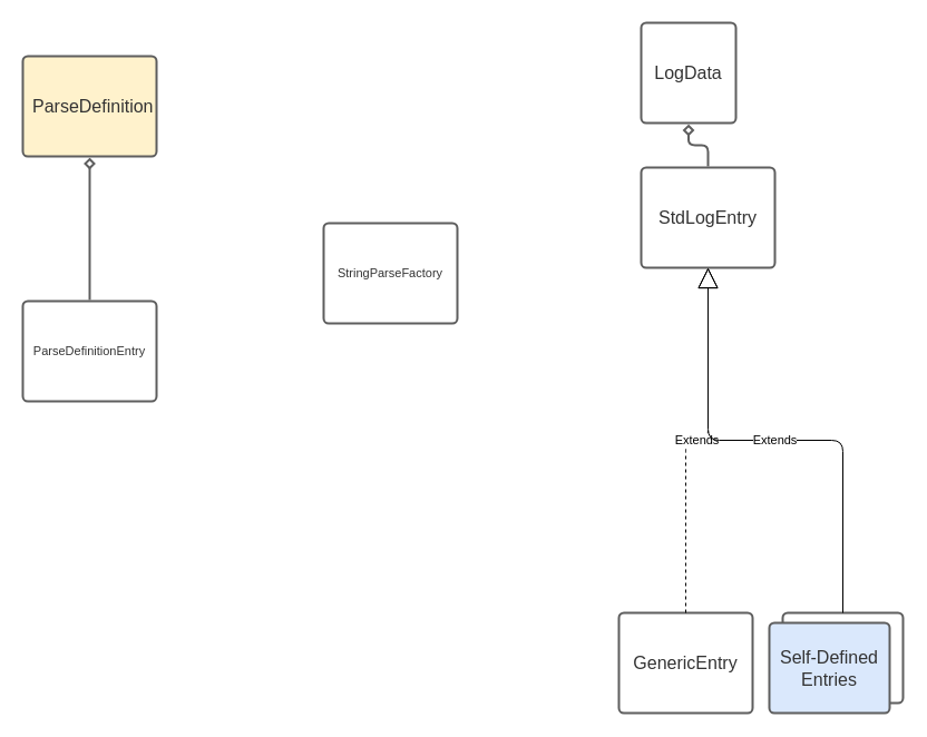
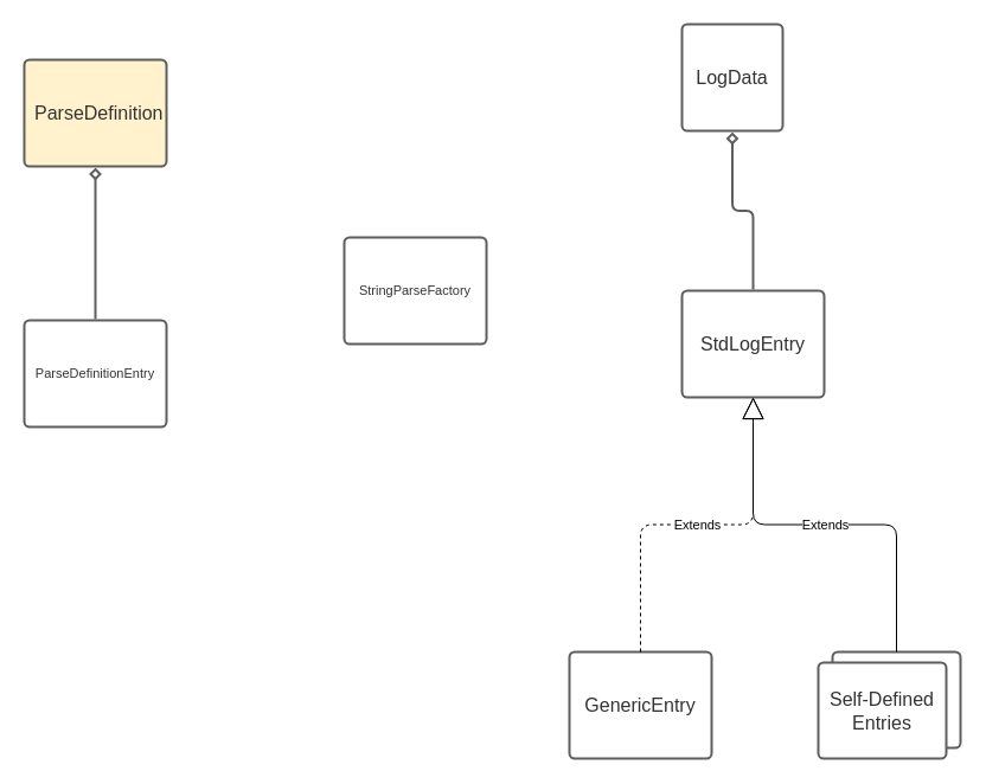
  <mxCell id="0" />
  <mxCell id="1" parent="0" />
  <mxCell id="2" value="ParseDefinitionEntry" style="html=1;overflow=block;blockSpacing=1;whiteSpace=wrap;;whiteSpace=wrap;fontSize=11;fontColor=#333333;spacing=9;strokeColor=#5e5e5e;strokeOpacity=100;rounded=1;absoluteArcSize=1;arcSize=9;strokeWidth=2;" vertex="1" parent="1"><mxGeometry x="20" y="270" width="120" height="90" as="geometry" /></mxCell>
  <mxCell id="3" value="ParseDefinition" style="html=1;overflow=block;blockSpacing=1;whiteSpace=wrap;whiteSpace=wrap;fontSize=16;fontColor=#333333;spacing=9;strokeColor=#5e5e5e;strokeOpacity=100;rounded=1;absoluteArcSize=1;arcSize=9;strokeWidth=2;fillColor=#fff2cc;" vertex="1" parent="1"><mxGeometry x="20" y="50" width="120" height="90" as="geometry" /></mxCell>
- <mxCell id="4" value="StdLogEntry" style="html=1;overflow=block;blockSpacing=1;whiteSpace=wrap;;whiteSpace=wrap;fontSize=16;fontColor=#333333;spacing=9;strokeColor=#5e5e5e;strokeOpacity=100;rounded=1;absoluteArcSize=1;arcSize=9;strokeWidth=2;" vertex="1" parent="1"><mxGeometry x="575" y="150" width="120" height="90" as="geometry" /></mxCell>
- <mxCell id="5" value="GenericEntry" style="html=1;overflow=block;blockSpacing=1;whiteSpace=wrap;;whiteSpace=wrap;fontSize=16;fontColor=#333333;spacing=9;strokeColor=#5e5e5e;strokeOpacity=100;rounded=1;absoluteArcSize=1;arcSize=9;strokeWidth=2;" vertex="1" parent="1"><mxGeometry x="555" y="550" width="120" height="90" as="geometry" /></mxCell>
+ <mxCell id="4" value="StdLogEntry" style="html=1;overflow=block;blockSpacing=1;whiteSpace=wrap;;whiteSpace=wrap;fontSize=16;fontColor=#333333;spacing=9;strokeColor=#5e5e5e;strokeOpacity=100;rounded=1;absoluteArcSize=1;arcSize=9;strokeWidth=2;" vertex="1" parent="1"><mxGeometry x="575" y="245" width="120" height="90" as="geometry" /></mxCell>
+ <mxCell id="5" value="GenericEntry" style="html=1;overflow=block;blockSpacing=1;whiteSpace=wrap;;whiteSpace=wrap;fontSize=16;fontColor=#333333;spacing=9;strokeColor=#5e5e5e;strokeOpacity=100;rounded=1;absoluteArcSize=1;arcSize=9;strokeWidth=2;" vertex="1" parent="1"><mxGeometry x="480" y="550" width="120" height="90" as="geometry" /></mxCell>
  <mxCell id="6" value="" style="html=1;jettySize=18;whiteSpace=wrap;fontSize=11;strokeColor=#5E5E5E;strokeWidth=2;rounded=1;arcSize=12;edgeStyle=orthogonalEdgeStyle;startArrow=diamond;startFill=0;;endArrow=none;;exitX=0.5;exitY=1.013;exitPerimeter=0;entryX=0.5;entryY=-0.012;entryPerimeter=0;" edge="1" parent="1" source="3" target="2"><mxGeometry width="100" height="100" relative="1" as="geometry"><Array as="points" /></mxGeometry></mxCell>
  <mxCell id="7" value="" style="html=1;overflow=block;blockSpacing=1;whiteSpace=wrap;strokeColor=none;fillColor=none;" vertex="1" parent="1"><mxGeometry x="690" y="550" width="120" height="90" as="geometry" /></mxCell>
  <mxCell id="8" value="" style="part=1;whiteSpace=wrap;fontSize=16;fontColor=#333333;spacing=4;strokeColor=#5e5e5e;strokeOpacity=100;rounded=1;absoluteArcSize=1;arcSize=9;strokeWidth=2;" vertex="1" parent="7"><mxGeometry x="12" width="108" height="81" as="geometry" /></mxCell>
- <mxCell id="9" value="Self-Defined Entries" style="part=1;whiteSpace=wrap;fontSize=16;fontColor=#333333;whiteSpace=wrap;spacing=4;strokeColor=#5e5e5e;strokeOpacity=100;rounded=1;absoluteArcSize=1;arcSize=9;strokeWidth=2;fillColor=#dae8fc;" vertex="1" parent="7"><mxGeometry y="9" width="108" height="81" as="geometry" /></mxCell>
+ <mxCell id="9" value="Self-Defined Entries" style="part=1;whiteSpace=wrap;fontSize=16;fontColor=#333333;whiteSpace=wrap;spacing=4;strokeColor=#5e5e5e;strokeOpacity=100;rounded=1;absoluteArcSize=1;arcSize=9;strokeWidth=2;" vertex="1" parent="7"><mxGeometry y="9" width="108" height="81" as="geometry" /></mxCell>
  <mxCell id="10" value="StringParseFactory" style="html=1;overflow=block;blockSpacing=1;whiteSpace=wrap;;whiteSpace=wrap;fontSize=11;fontColor=#333333;spacing=9;strokeColor=#5e5e5e;strokeOpacity=100;rounded=1;absoluteArcSize=1;arcSize=9;strokeWidth=2;" vertex="1" parent="1"><mxGeometry x="290" y="200" width="120" height="90" as="geometry" /></mxCell>
  <mxCell id="11" value="LogData" style="html=1;overflow=block;blockSpacing=1;whiteSpace=wrap;;whiteSpace=wrap;fontSize=16;fontColor=#333333;spacing=9;strokeColor=#5e5e5e;strokeOpacity=100;rounded=1;absoluteArcSize=1;arcSize=9;strokeWidth=2;" vertex="1" parent="1"><mxGeometry x="575" y="20" width="85" height="90" as="geometry" /></mxCell>
  <mxCell id="12" value="" style="html=1;jettySize=18;whiteSpace=wrap;fontSize=11;strokeColor=#5E5E5E;strokeWidth=2;rounded=1;arcSize=12;edgeStyle=orthogonalEdgeStyle;startArrow=diamond;startFill=0;;endArrow=none;;exitX=0.5;exitY=1.013;exitPerimeter=0;entryX=0.5;entryY=-0.012;entryPerimeter=0;" edge="1" parent="1" source="11" target="4"><mxGeometry width="100" height="100" relative="1" as="geometry"><Array as="points" /></mxGeometry></mxCell>
  <mxCell id="13" value="Extends" style="endArrow=block;endSize=16;endFill=0;html=1;entryX=0.5;entryY=1;entryDx=0;entryDy=0;exitX=0.5;exitY=0;exitDx=0;exitDy=0;edgeStyle=orthogonalEdgeStyle;dashed=1;" edge="1" parent="1" source="5" target="4"><mxGeometry width="160" relative="1" as="geometry"><mxPoint x="530" y="540" as="sourcePoint" /><mxPoint x="650" y="370" as="targetPoint" /></mxGeometry></mxCell>
  <mxCell id="14" value="Extends" style="endArrow=block;endSize=16;endFill=0;html=1;exitX=0.5;exitY=0;exitDx=0;exitDy=0;edgeStyle=orthogonalEdgeStyle;entryX=0.5;entryY=1;entryDx=0;entryDy=0;" edge="1" parent="1" source="8" target="4"><mxGeometry width="160" relative="1" as="geometry"><mxPoint x="310" y="450" as="sourcePoint" /><mxPoint x="640" y="340" as="targetPoint" /></mxGeometry></mxCell>
